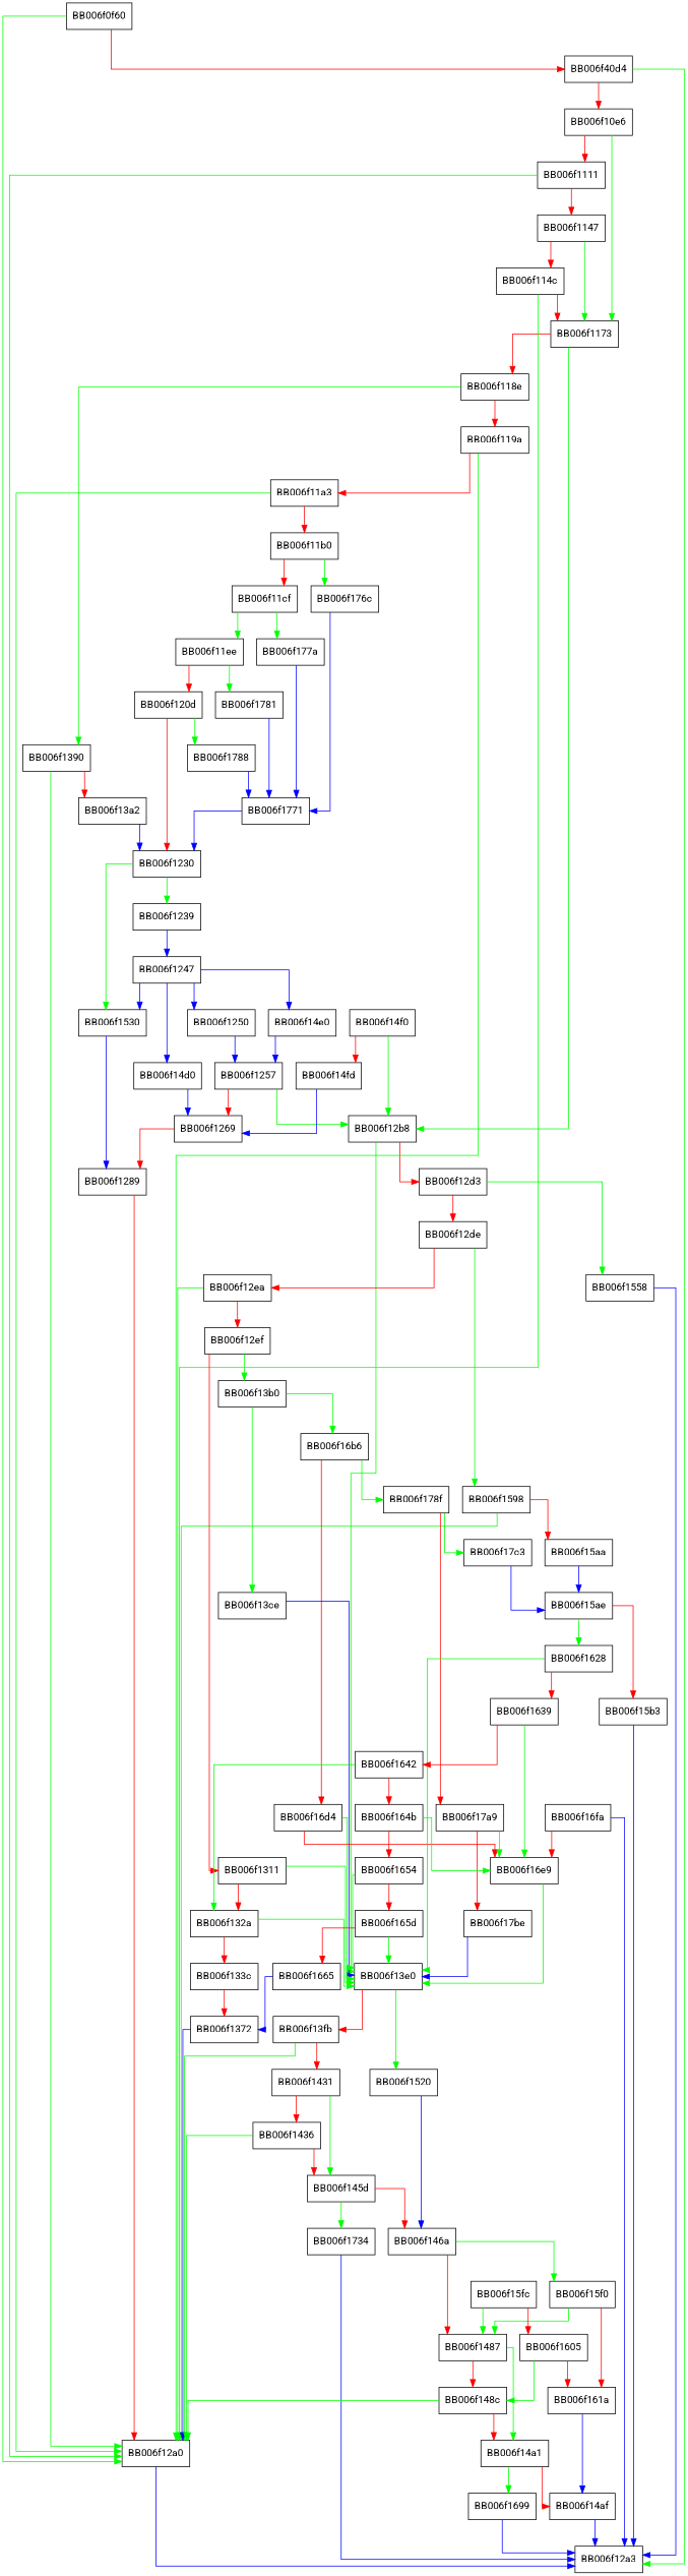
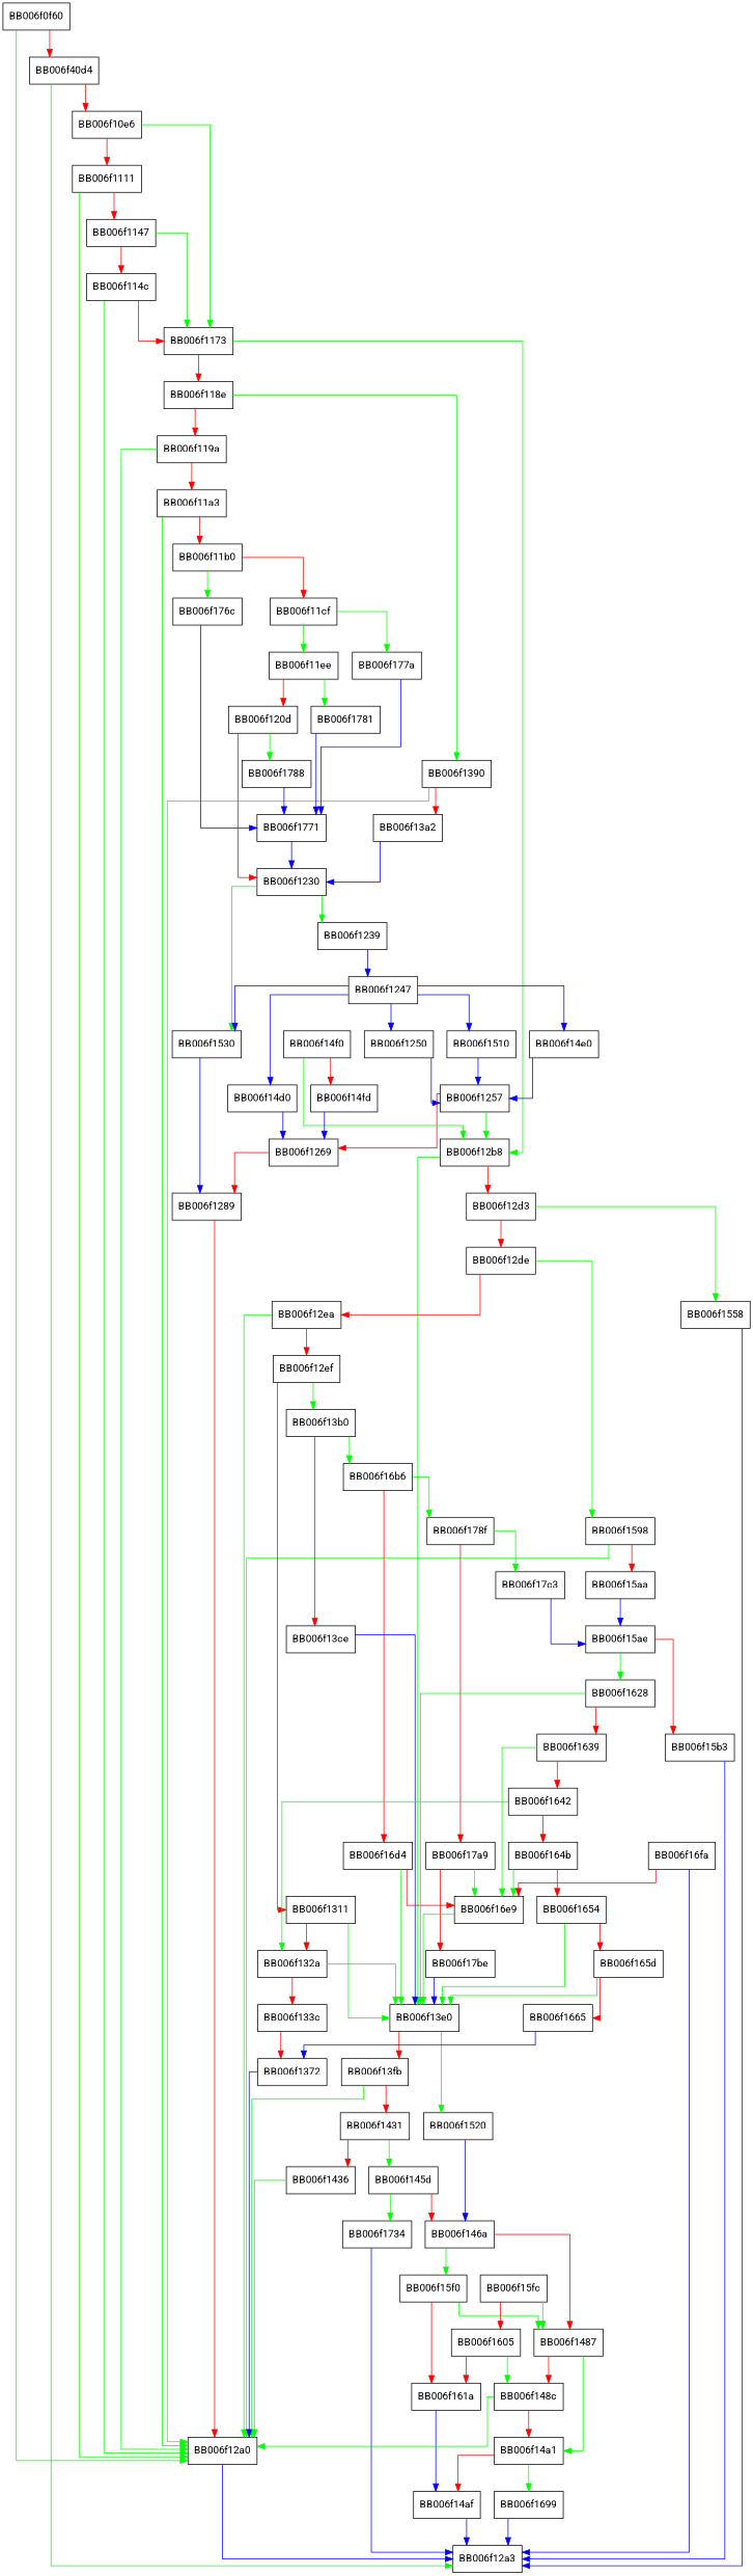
  digraph {
    fontname=Roboto
    splines=ortho
    node [fontname=Roboto shape=box]
    edge [color=green fontname=Roboto]
    BB006f0f60
    BB006f12a0
    n3 [label=BB006f40d4]
    BB006f12a3
    BB006f10e6
    BB006f1173
    BB006f1111
    BB006f12b8
    BB006f118e
    BB006f1147
    BB006f13e0
    BB006f12d3
    BB006f1390
    BB006f119a
    BB006f114c
    BB006f1520
    BB006f13fb
    BB006f1558
    BB006f12de
    BB006f13a2
    BB006f11a3
    BB006f1230
    BB006f11b0
    BB006f176c
    BB006f11cf
    BB006f1771
    BB006f177a
    BB006f11ee
    BB006f1781
    BB006f120d
    BB006f1788
    BB006f1530
    BB006f1239
    BB006f1289
    BB006f1247
+   BB006f1510
    BB006f14e0
    BB006f14d0
    BB006f1250
    BB006f1257
    BB006f1269
    BB006f14f0
    BB006f14fd
    BB006f146a
    BB006f1431
    BB006f1598
    BB006f12ea
    BB006f15aa
    BB006f12ef
    BB006f15ae
    BB006f13b0
    BB006f1311
    BB006f16b6
    BB006f13ce
    BB006f132a
    BB006f178f
    BB006f16d4
    BB006f133c
    BB006f1372
    BB006f17c3
    BB006f17a9
    BB006f16e9
    BB006f15f0
    BB006f1487
    BB006f145d
    BB006f1436
    BB006f1734
    BB006f161a
    BB006f14a1
    BB006f148c
    BB006f15fc
    BB006f1605
    BB006f1699
    BB006f14af
    BB006f1628
    BB006f15b3
    BB006f1639
    BB006f1642
    BB006f164b
    BB006f16fa
    BB006f1654
    BB006f165d
    BB006f1665
    BB006f17be
    BB006f0f60 -> BB006f12a0
    BB006f0f60 -> n3 [color=red]
    BB006f12a0 -> BB006f12a3 [color=blue]
    n3 -> BB006f12a3
    n3 -> BB006f10e6 [color=red]
    BB006f10e6 -> BB006f1173
    BB006f10e6 -> BB006f1111 [color=red]
    BB006f1173 -> BB006f12b8
    BB006f1173 -> BB006f118e [color=red]
    BB006f1111 -> BB006f12a0
    BB006f1111 -> BB006f1147 [color=red]
    BB006f12b8 -> BB006f13e0
    BB006f12b8 -> BB006f12d3 [color=red]
    BB006f118e -> BB006f1390
    BB006f118e -> BB006f119a [color=red]
    BB006f1147 -> BB006f1173
    BB006f1147 -> BB006f114c [color=red]
    BB006f13e0 -> BB006f1520
    BB006f13e0 -> BB006f13fb [color=red]
    BB006f12d3 -> BB006f1558
    BB006f12d3 -> BB006f12de [color=red]
    BB006f1390 -> BB006f12a0
    BB006f1390 -> BB006f13a2 [color=red]
    BB006f119a -> BB006f12a0
    BB006f119a -> BB006f11a3 [color=red]
    BB006f114c -> BB006f12a0
    BB006f114c -> BB006f1173 [color=red]
    BB006f1520 -> BB006f146a [color=blue]
    BB006f13fb -> BB006f12a0
    BB006f13fb -> BB006f1431 [color=red]
    BB006f1558 -> BB006f12a3 [color=blue]
    BB006f12de -> BB006f1598
    BB006f12de -> BB006f12ea [color=red]
    BB006f13a2 -> BB006f1230 [color=blue]
    BB006f11a3 -> BB006f12a0
    BB006f11a3 -> BB006f11b0 [color=red]
    BB006f1230 -> BB006f1530
    BB006f1230 -> BB006f1239
    BB006f11b0 -> BB006f176c
    BB006f11b0 -> BB006f11cf [color=red]
    BB006f176c -> BB006f1771 [color=blue]
    BB006f11cf -> BB006f177a
    BB006f11cf -> BB006f11ee
    BB006f1771 -> BB006f1230 [color=blue]
    BB006f177a -> BB006f1771 [color=blue]
    BB006f11ee -> BB006f1781
    BB006f11ee -> BB006f120d [color=red]
    BB006f1781 -> BB006f1771 [color=blue]
    BB006f120d -> BB006f1230 [color=red]
    BB006f120d -> BB006f1788
    BB006f1788 -> BB006f1771 [color=blue]
    BB006f1530 -> BB006f1289 [color=blue]
    BB006f1239 -> BB006f1247 [color=blue]
    BB006f1289 -> BB006f12a0 [color=red]
    BB006f1247 -> BB006f1530 [color=blue]
+   BB006f1247 -> BB006f1510 [color=blue]
    BB006f1247 -> BB006f14e0 [color=blue]
    BB006f1247 -> BB006f14d0 [color=blue]
    BB006f1247 -> BB006f1250 [color=blue]
+   BB006f1510 -> BB006f1257 [color=blue]
    BB006f14e0 -> BB006f1257 [color=blue]
    BB006f14d0 -> BB006f1269 [color=blue]
    BB006f1250 -> BB006f1257 [color=blue]
    BB006f1257 -> BB006f12b8
    BB006f1257 -> BB006f1269 [color=red]
    BB006f1269 -> BB006f1289 [color=red]
    BB006f14f0 -> BB006f12b8
    BB006f14f0 -> BB006f14fd [color=red]
    BB006f14fd -> BB006f1269 [color=blue]
    BB006f146a -> BB006f15f0
    BB006f146a -> BB006f1487 [color=red]
    BB006f1431 -> BB006f145d
    BB006f1431 -> BB006f1436 [color=red]
    BB006f1598 -> BB006f12a0
    BB006f1598 -> BB006f15aa [color=red]
    BB006f12ea -> BB006f12a0
    BB006f12ea -> BB006f12ef [color=red]
    BB006f15aa -> BB006f15ae [color=blue]
    BB006f12ef -> BB006f13b0
    BB006f12ef -> BB006f1311 [color=red]
    BB006f15ae -> BB006f1628
    BB006f15ae -> BB006f15b3 [color=red]
    BB006f13b0 -> BB006f16b6
-   BB006f13b0 -> BB006f13ce
+   BB006f13b0 -> BB006f13ce [color=red]
    BB006f1311 -> BB006f13e0
    BB006f1311 -> BB006f132a [color=red]
    BB006f16b6 -> BB006f178f
    BB006f16b6 -> BB006f16d4 [color=red]
    BB006f13ce -> BB006f13e0 [color=blue]
    BB006f132a -> BB006f13e0
    BB006f132a -> BB006f133c [color=red]
    BB006f178f -> BB006f17c3
    BB006f178f -> BB006f17a9 [color=red]
    BB006f16d4 -> BB006f13e0
    BB006f16d4 -> BB006f16e9 [color=red]
    BB006f133c -> BB006f1372 [color=red]
    BB006f1372 -> BB006f12a0 [color=blue]
    BB006f17c3 -> BB006f15ae [color=blue]
    BB006f17a9 -> BB006f16e9
    BB006f17a9 -> BB006f17be [color=red]
    BB006f16e9 -> BB006f13e0
    BB006f15f0 -> BB006f1487
    BB006f15f0 -> BB006f161a [color=red]
    BB006f1487 -> BB006f14a1
    BB006f1487 -> BB006f148c [color=red]
    BB006f145d -> BB006f146a [color=red]
    BB006f145d -> BB006f1734
    BB006f1436 -> BB006f12a0
-   BB006f1436 -> BB006f145d [color=red]
    BB006f1734 -> BB006f12a3 [color=blue]
    BB006f161a -> BB006f14af [color=blue]
    BB006f14a1 -> BB006f1699
    BB006f14a1 -> BB006f14af [color=red]
    BB006f148c -> BB006f12a0
    BB006f148c -> BB006f14a1 [color=red]
    BB006f15fc -> BB006f1487
    BB006f15fc -> BB006f1605 [color=red]
    BB006f1605 -> BB006f161a [color=red]
    BB006f1605 -> BB006f148c
    BB006f1699 -> BB006f12a3 [color=blue]
    BB006f14af -> BB006f12a3 [color=blue]
    BB006f1628 -> BB006f13e0
    BB006f1628 -> BB006f1639 [color=red]
    BB006f15b3 -> BB006f12a3 [color=blue]
    BB006f1639 -> BB006f16e9
    BB006f1639 -> BB006f1642 [color=red]
    BB006f1642 -> BB006f132a
    BB006f1642 -> BB006f164b [color=red]
    BB006f164b -> BB006f16e9
    BB006f164b -> BB006f1654 [color=red]
    BB006f16fa -> BB006f12a3 [color=blue]
    BB006f16fa -> BB006f16e9 [color=red]
    BB006f1654 -> BB006f13e0
    BB006f1654 -> BB006f165d [color=red]
    BB006f165d -> BB006f13e0
    BB006f165d -> BB006f1665 [color=red]
    BB006f1665 -> BB006f1372 [color=blue]
    BB006f17be -> BB006f13e0 [color=blue]
  }
